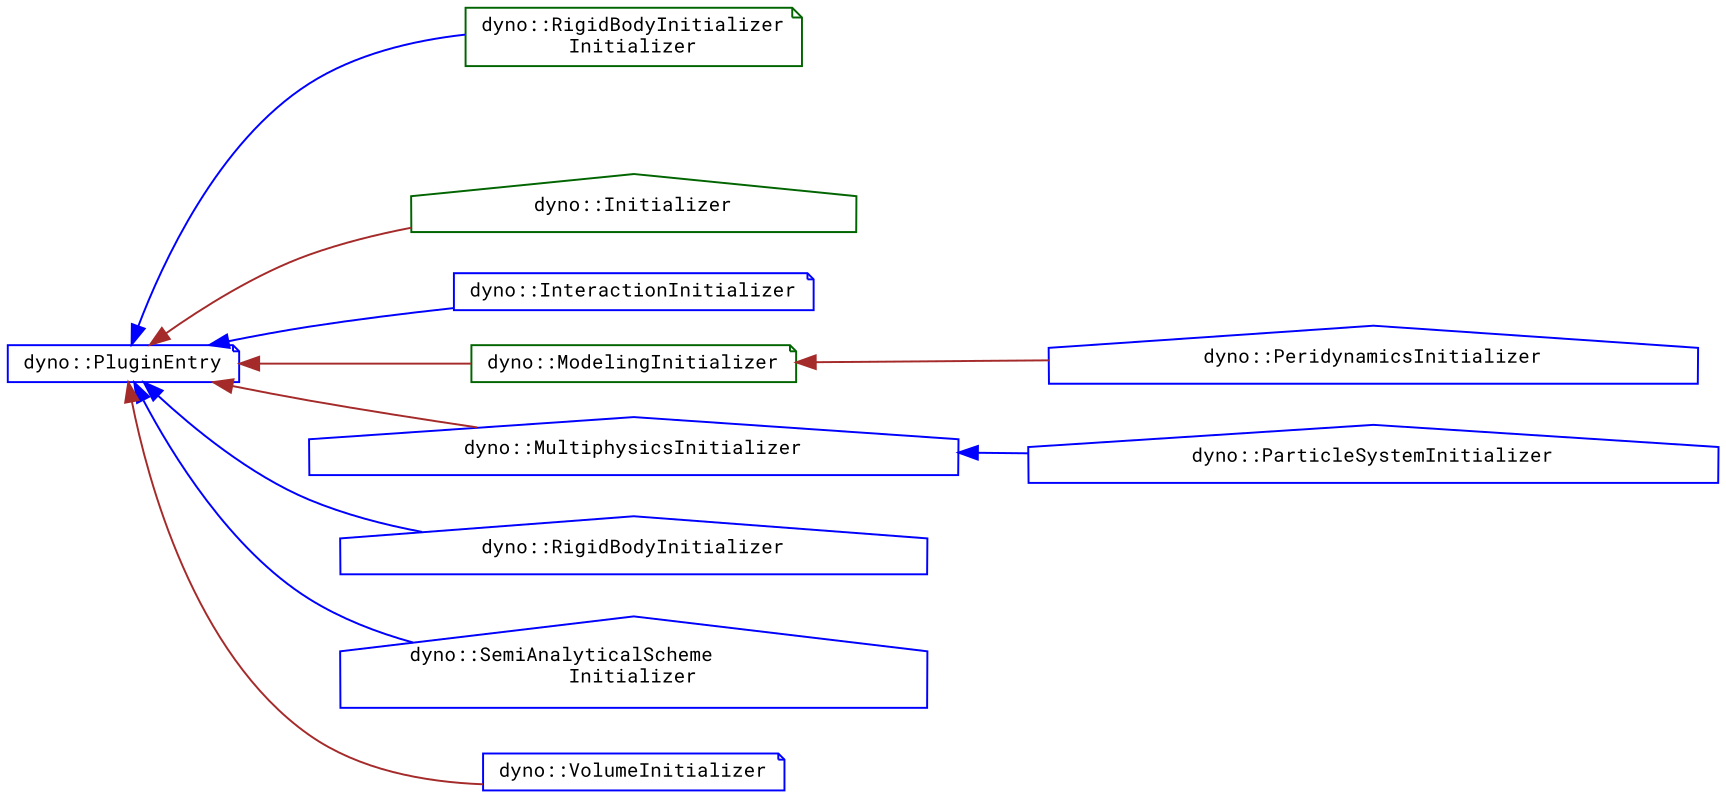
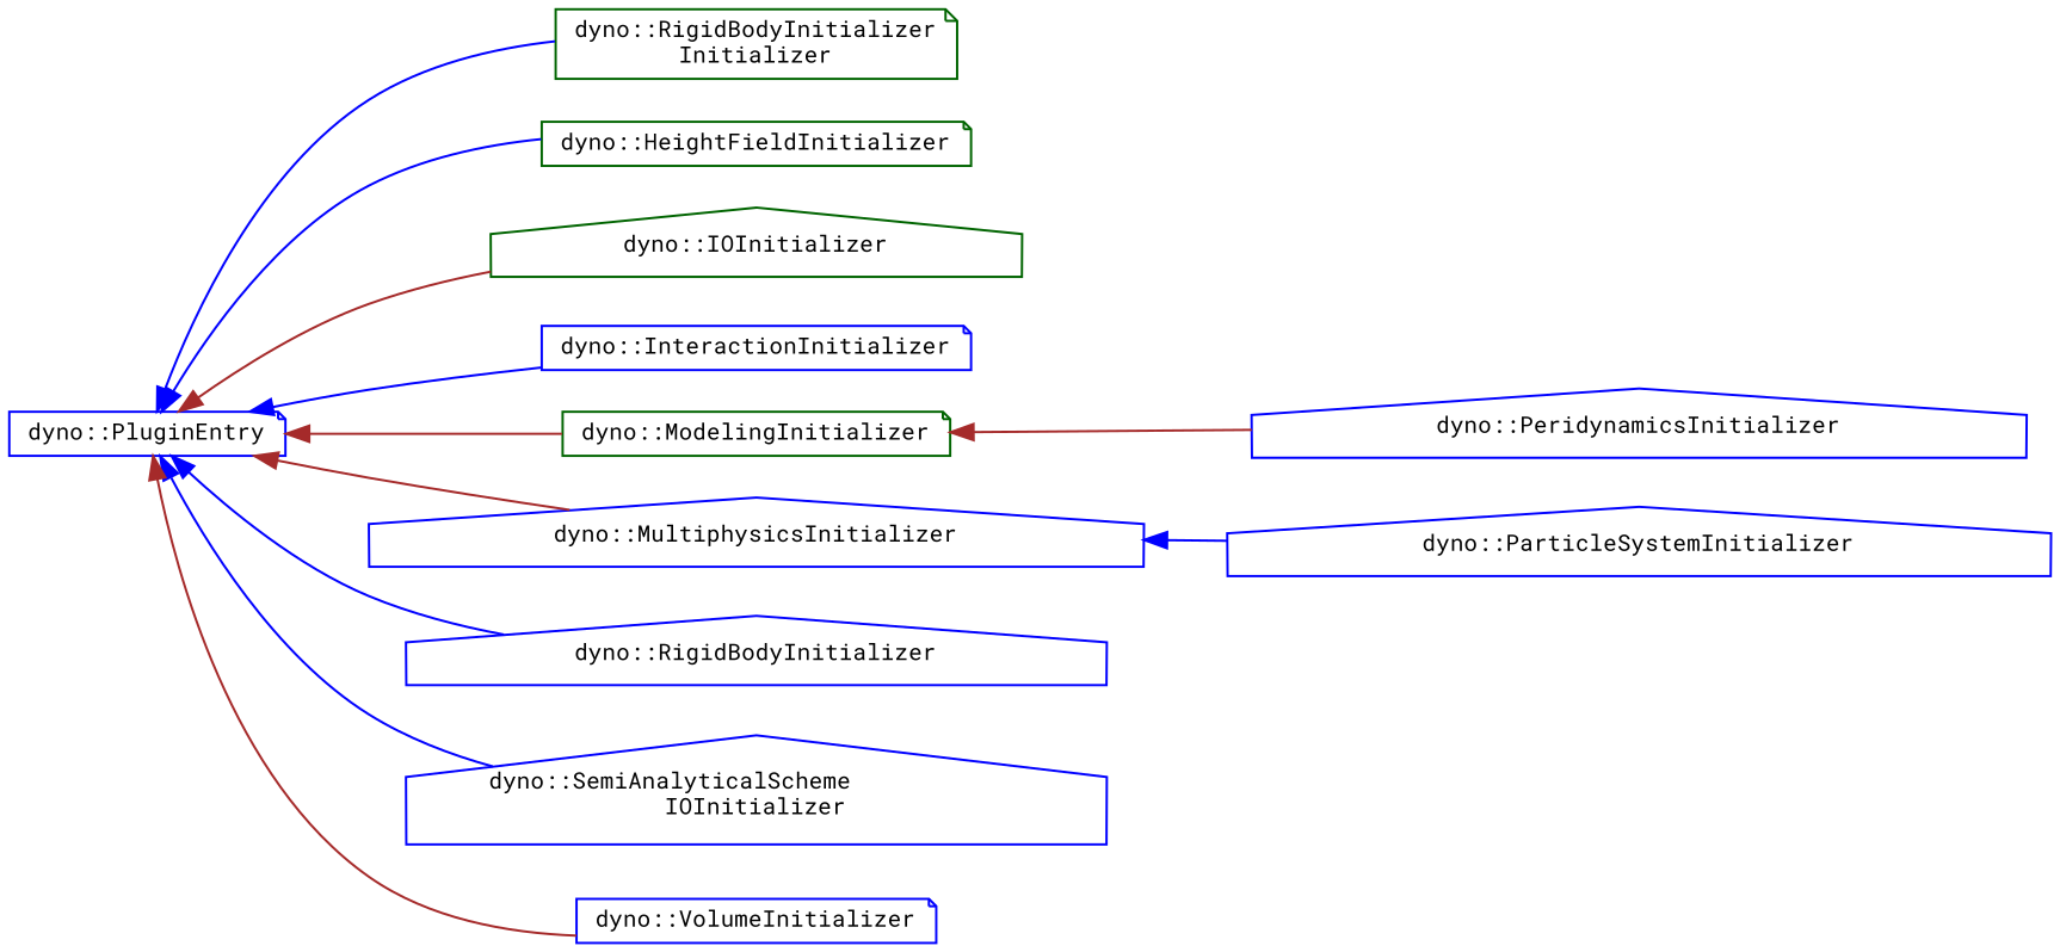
  digraph {
    fontname="Roboto Mono"
    rankdir=LR
    node [color=blue fillcolor=white fontname="Roboto Mono" fontsize=10 shape=note style=filled]
    edge [color=blue dir=back fontname="Roboto Mono" fontsize=10 labelfontname=Helvetica labelfontsize=10 style=solid]
    n1 [height=0.2 label="dyno::PluginEntry" width=0.4]
    n2 [color=darkgreen height=0.2 label="dyno::RigidBodyInitializer\lInitializer" width=0.4]
-   n4 [color=darkgreen height=0.2 label="dyno::Initializer" shape=house width=0.4]
+   n3 [color=darkgreen height=0.2 label="dyno::HeightFieldInitializer" width=0.4]
+   n4 [color=darkgreen height=0.2 label="dyno::IOInitializer" shape=house width=0.4]
    n5 [height=0.2 label="dyno::InteractionInitializer" width=0.4]
    n6 [color=darkgreen height=0.2 label="dyno::ModelingInitializer" width=0.4]
    n7 [height=0.2 label="dyno::MultiphysicsInitializer" shape=house width=0.4]
    n8 [height=0.2 label="dyno::RigidBodyInitializer" shape=house width=0.4]
-   n9 [height=0.2 label="dyno::SemiAnalyticalScheme\lInitializer" shape=house width=0.4]
+   n9 [height=0.2 label="dyno::SemiAnalyticalScheme\lIOInitializer" shape=house width=0.4]
    n10 [height=0.2 label="dyno::VolumeInitializer" width=0.4]
    n11 [height=0.2 label="dyno::PeridynamicsInitializer" shape=house width=0.4]
    n12 [height=0.2 label="dyno::ParticleSystemInitializer" shape=house width=0.4]
    n1 -> n2
+   n1 -> n3
    n1 -> n4 [color=brown]
    n1 -> n5
    n1 -> n6 [color=brown]
    n1 -> n7 [color=brown]
    n1 -> n8
    n1 -> n9
    n1 -> n10 [color=brown]
    n6 -> n11 [color=brown]
    n7 -> n12
  }
